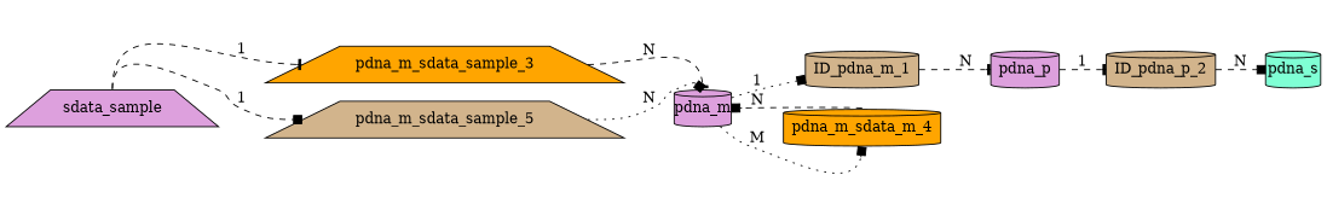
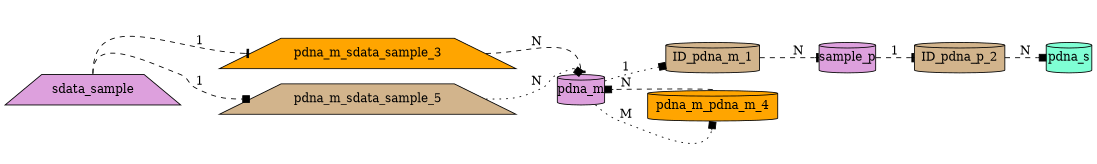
  digraph {
    rankdir=LR
    node [fillcolor=plum shape=cylinder style="top color=sdata_sample,drop shadow,filled" texlbl=Identifies]
    edge [arrowhead=box style=dashed]
    pdna_m [margin="0,0" style="top color=pdna_m,rounded corners,drop shadow,filled" texlbl="\graphicspath{{/home/jmfernandez/projects/BLUEPRINT/model/schema+tools/doc-templates/BLUEPRINT/icons/}} \arrayrulecolor{Black} \begin{tabular}{ c l }  \multicolumn{2}{c}{\textbf{\hyperref[tab:pdna_m]{\Large{}Protein-DNA interactions - Metadata File}}} \\ \hline \includegraphics[height=1.6ex]{pk.pdf} & \hyperref[column:pdna.m.analysis_id]{\textbf{analysis\_id}} \\  & \hyperref[column:pdna.m.NSC]{\textcolor{gray}{NSC}} \\  & \hyperref[column:pdna.m.RSC]{\textcolor{gray}{RSC}} \\  & \hyperref[column:pdna.m.alignment_algorithm]{alignment\_algorithm} \\  & \hyperref[column:pdna.m.analysis_group_id]{analysis\_group\_id} \\ \hyperref[column:sdata.sample.sample_id]{\includegraphics[height=1.6ex]{fk.pdf}} & \hyperref[column:pdna.m.analyzed_sample_id]{\textit{analyzed\_sample\_id}} \\  & \hyperref[column:pdna.m.assembly_version]{assembly\_version} \\ \hyperref[column:pdna.m.analysis_id]{\includegraphics[height=1.6ex]{fk.pdf}} & \hyperref[column:pdna.m.base_analysis_id]{\textit{\textbf{\textcolor{gray}{base\_analysis\_id}}}} \\ \hyperref[column:sdata.sample.sample_id]{\includegraphics[height=1.6ex]{fk.pdf}} & \hyperref[column:pdna.m.control_sample_id]{\textit{\textbf{\textcolor{gray}{control\_sample\_id}}}} \\  & \hyperref[column:pdna.m.data_status]{data\_status} \\  & \hyperref[column:pdna.m.experimental_group_id]{experimental\_group\_id} \\  & \hyperref[column:pdna.m.experimental_protocol]{\textcolor{gray}{experimental\_protocol}} \\  & \hyperref[column:pdna.m.note]{\textcolor{gray}{note}} \\  & \hyperref[column:pdna.m.other_analysis_algorithm]{\textcolor{gray}{other\_analysis\_algorithm}} \\  & \hyperref[column:pdna.m.platform]{platform} \\  & \hyperref[column:pdna.m.program_versions]{\textbf{\textcolor{gray}{program\_versions}}} \\  & \hyperref[column:pdna.m.raw_data_accession]{\textcolor{gray}{raw\_data\_accession}} \\  & \hyperref[column:pdna.m.raw_data_repository]{raw\_data\_repository} \\  & \hyperref[column:pdna.m.seq_coverage]{\textcolor{gray}{seq\_coverage}} \end{tabular}"]
    ID_pdna_m_1 [fillcolor=tan style="top color=pdna_m,drop shadow,double distance=2pt,filled"]
-   pdna_m_pdna_m_4 [fillcolor=orange style="top color=pdna_m,drop shadow,filled" texlbl="\parbox{3cm}{\centering Relationship \linebreak \textit{\small(base\_)}}" label=pdna_m_sdata_m_4]
-   pdna_p [margin="0,0" style="top color=pdna_p,rounded corners,drop shadow,double distance=2pt,filled" texlbl="\graphicspath{{/home/jmfernandez/projects/BLUEPRINT/model/schema+tools/doc-templates/BLUEPRINT/icons/}} \arrayrulecolor{Black} \begin{tabular}{ c l }  \multicolumn{2}{c}{\textbf{\hyperref[tab:pdna_p]{\Large{}Protein-DNA interactions - Primary Analysis File}}} \\ \hline \hyperref[column:pdna.m.analysis_id]{\includegraphics[height=1.6ex]{fkpk.pdf}} & \hyperref[column:pdna.p.analysis_id]{\textit{\textbf{analysis\_id}}} \\ \includegraphics[height=1.6ex]{pk.pdf} & \hyperref[column:pdna.p.protein_dna_interaction_id]{\textbf{protein\_dna\_interaction\_id}} \\  & \hyperref[column:pdna.p.chromosome]{chromosome} \\  & \hyperref[column:pdna.p.chromosome_end]{chromosome\_end} \\  & \hyperref[column:pdna.p.chromosome_start]{chromosome\_start} \\  & \hyperref[column:pdna.p.idr]{\textbf{\textcolor{gray}{idr}}} \\  & \hyperref[column:pdna.p.log10_pvalue]{log10\_pvalue} \\  & \hyperref[column:pdna.p.log10_qvalue]{\textbf{\textcolor{gray}{log10\_qvalue}}} \\  & \hyperref[column:pdna.p.note]{\textcolor{gray}{note}} \\  & \hyperref[column:pdna.p.protein_stable_id]{protein\_stable\_id} \\  & \hyperref[column:pdna.p.rank]{\textcolor{gray}{rank}} \\  & \hyperref[column:pdna.p.validation_platform]{\textcolor{gray}{validation\_platform}} \\  & \hyperref[column:pdna.p.validation_status]{validation\_status} \end{tabular}"]
+   pdna_m_pdna_m_4 [fillcolor=orange style="top color=pdna_m,drop shadow,filled" texlbl="\parbox{3cm}{\centering Relationship \linebreak \textit{\small(base\_)}}"]
+   pdna_p [margin="0,0" style="top color=pdna_p,rounded corners,drop shadow,double distance=2pt,filled" texlbl="\graphicspath{{/home/jmfernandez/projects/BLUEPRINT/model/schema+tools/doc-templates/BLUEPRINT/icons/}} \arrayrulecolor{Black} \begin{tabular}{ c l }  \multicolumn{2}{c}{\textbf{\hyperref[tab:pdna_p]{\Large{}Protein-DNA interactions - Primary Analysis File}}} \\ \hline \hyperref[column:pdna.m.analysis_id]{\includegraphics[height=1.6ex]{fkpk.pdf}} & \hyperref[column:pdna.p.analysis_id]{\textit{\textbf{analysis\_id}}} \\ \includegraphics[height=1.6ex]{pk.pdf} & \hyperref[column:pdna.p.protein_dna_interaction_id]{\textbf{protein\_dna\_interaction\_id}} \\  & \hyperref[column:pdna.p.chromosome]{chromosome} \\  & \hyperref[column:pdna.p.chromosome_end]{chromosome\_end} \\  & \hyperref[column:pdna.p.chromosome_start]{chromosome\_start} \\  & \hyperref[column:pdna.p.idr]{\textbf{\textcolor{gray}{idr}}} \\  & \hyperref[column:pdna.p.log10_pvalue]{log10\_pvalue} \\  & \hyperref[column:pdna.p.log10_qvalue]{\textbf{\textcolor{gray}{log10\_qvalue}}} \\  & \hyperref[column:pdna.p.note]{\textcolor{gray}{note}} \\  & \hyperref[column:pdna.p.protein_stable_id]{protein\_stable\_id} \\  & \hyperref[column:pdna.p.rank]{\textcolor{gray}{rank}} \\  & \hyperref[column:pdna.p.validation_platform]{\textcolor{gray}{validation\_platform}} \\  & \hyperref[column:pdna.p.validation_status]{validation\_status} \end{tabular}" label=sample_p]
    ID_pdna_p_2 [fillcolor=tan style="top color=pdna_p,drop shadow,double distance=2pt,filled"]
    pdna_s [fillcolor=aquamarine margin="0,0" style="top color=pdna_s,rounded corners,drop shadow,double distance=2pt,filled" texlbl="\graphicspath{{/home/jmfernandez/projects/BLUEPRINT/model/schema+tools/doc-templates/BLUEPRINT/icons/}} \arrayrulecolor{Black} \begin{tabular}{ c l }  \multicolumn{2}{c}{\textbf{\hyperref[tab:pdna_s]{\Large{}Protein-DNA interactions - Secondary Analysis File}}} \\ \hline \hyperref[column:pdna.p.analysis_id]{\includegraphics[height=1.6ex]{fk.pdf}} & \hyperref[column:pdna.s.analysis_id]{\textit{analysis\_id}} \\  & \hyperref[column:pdna.s.ensembl_version]{ensembl\_version} \\  & \hyperref[column:pdna.s.gene_affected]{gene\_affected} \\  & \hyperref[column:pdna.s.note]{\textcolor{gray}{note}} \\ \hyperref[column:pdna.p.protein_dna_interaction_id]{\includegraphics[height=1.6ex]{fk.pdf}} & \hyperref[column:pdna.s.protein_dna_interaction_id]{\textit{protein\_dna\_interaction\_id}} \\  & \hyperref[column:pdna.s.transcript_affected]{\textcolor{gray}{transcript\_affected}} \end{tabular}"]
    pdna_m_sdata_sample_3 [fillcolor=orange shape=trapezium texlbl="\parbox{3cm}{\centering Relationship \linebreak \textit{\small(analyzed\_)}}"]
    sdata_sample [shape=trapezium style="top color=sdata_sample,rounded corners,drop shadow,filled" texlbl="\textbf{\hyperref[tab:sdata_sample]{\Large{}Analyzed Sample Data File}}"]
    pdna_m_sdata_sample_5 [fillcolor=tan shape=trapezium texlbl="\parbox{3cm}{\centering Relationship \linebreak \textit{\small(control\_)}}"]
    subgraph sub_1 {
      rank=same
      pdna_m
    }
    pdna_m -> ID_pdna_m_1 [label=1 style=dotted]
    pdna_m -> pdna_m_pdna_m_4 [headport=s label=M style=dotted]
    ID_pdna_m_1 -> pdna_p [arrowhead=tee label=N]
    pdna_m_pdna_m_4 -> pdna_m [label=N tailport=n]
    pdna_p -> ID_pdna_p_2 [arrowhead=tee label=1]
    ID_pdna_p_2 -> pdna_s [label=N]
    pdna_m_sdata_sample_3 -> pdna_m [arrowhead=tee headport=n label=N tailport=e]
    sdata_sample -> pdna_m_sdata_sample_3 [arrowhead=tee headport=w label=1 tailport=n]
    sdata_sample -> pdna_m_sdata_sample_5 [headport=w label=1 tailport=n]
    pdna_m_sdata_sample_5 -> pdna_m [headport=n label=N style=dotted tailport=e]
  }
